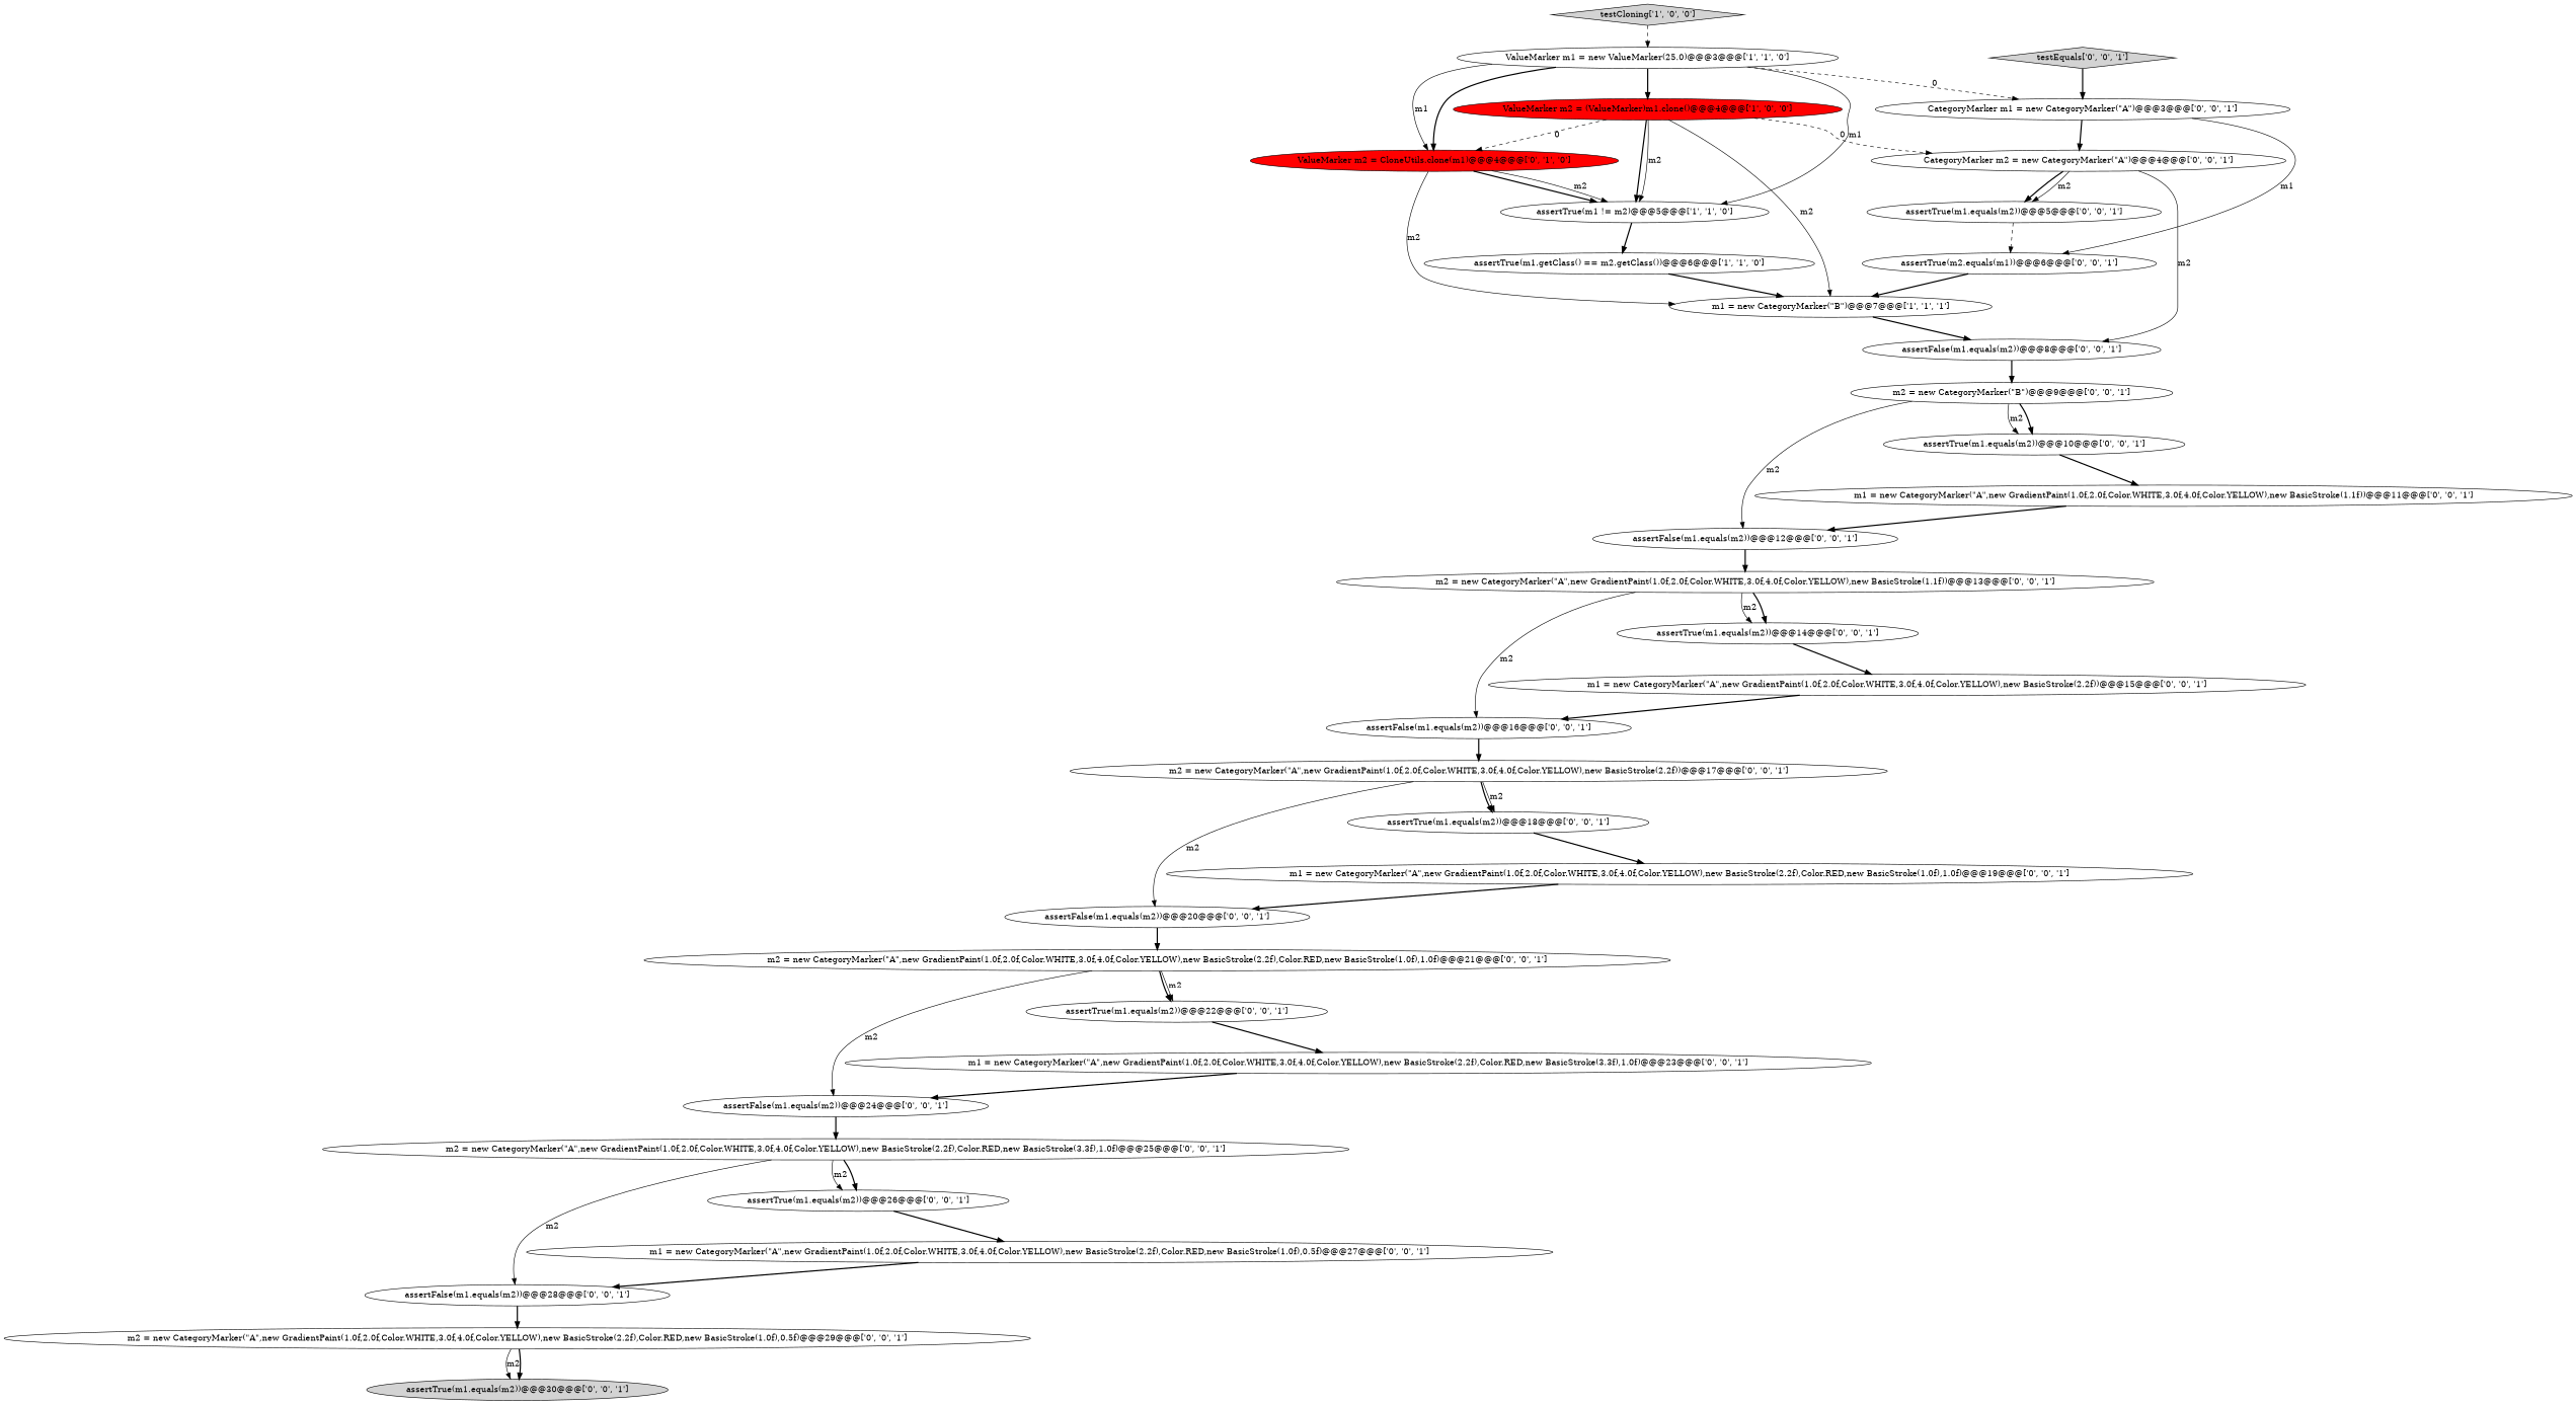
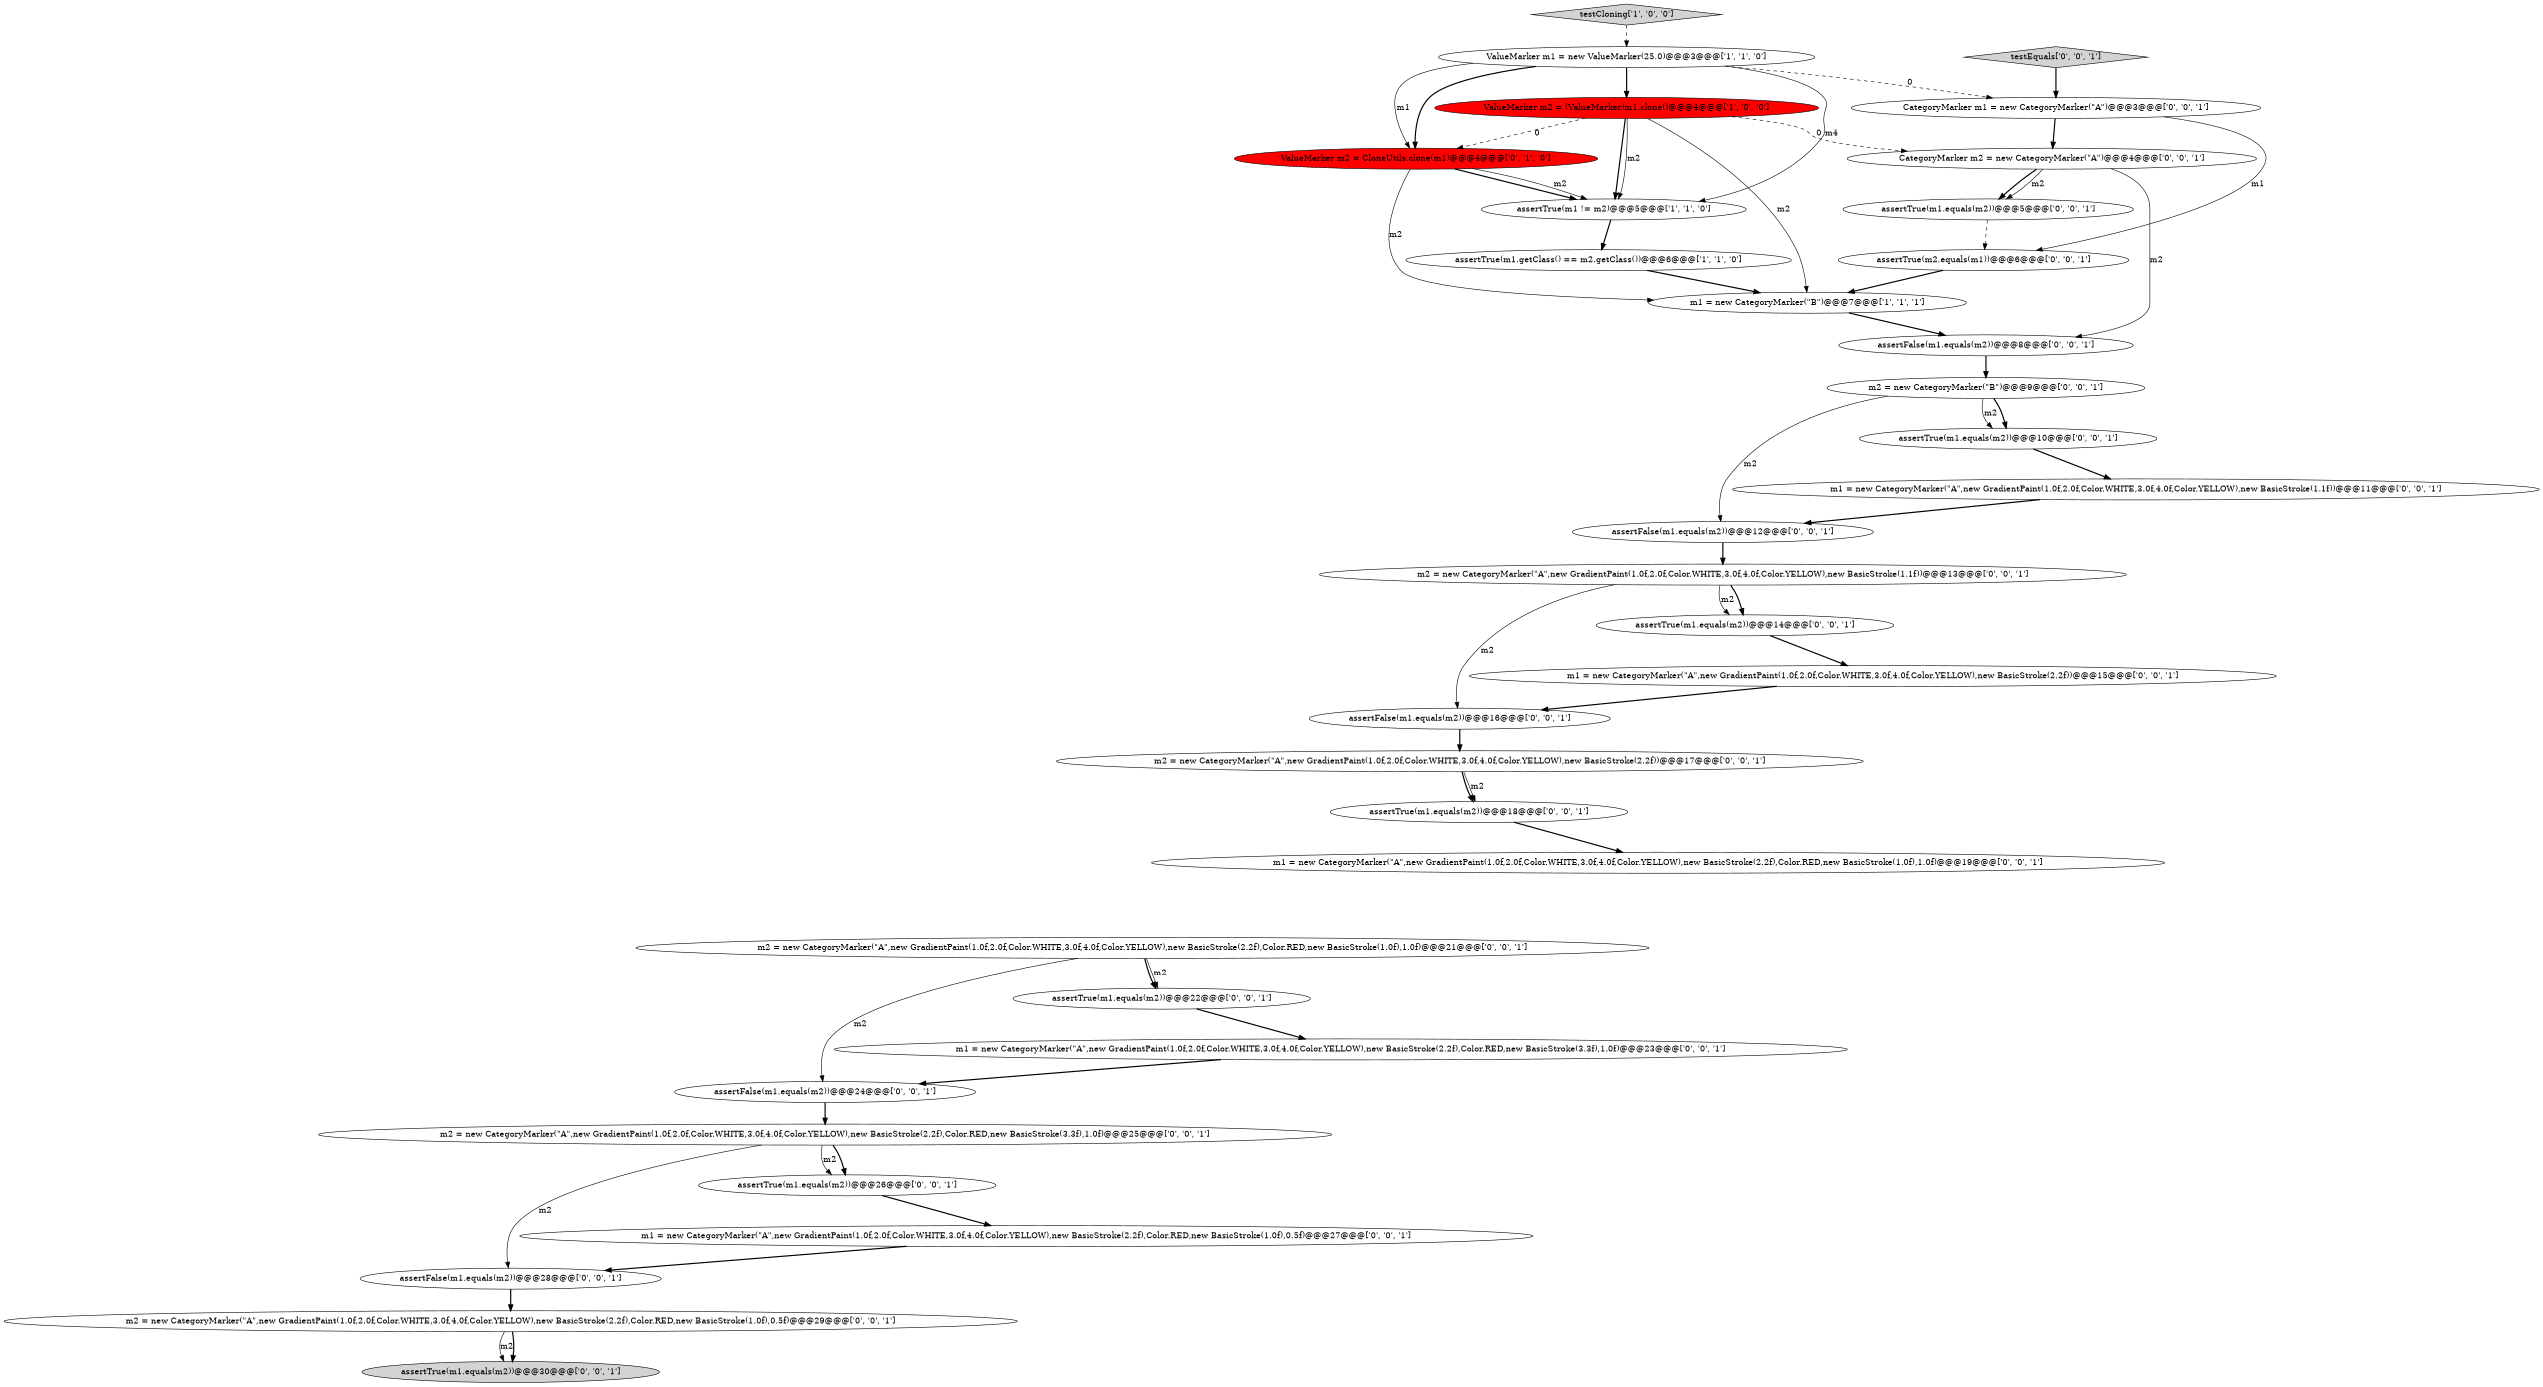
  digraph {
    node [fillcolor=white shape=ellipse style=filled]
    edge [style=bold]
    n1 [label="assertFalse(m1.equals(m2))@@@8@@@['0', '0', '1']"]
    n2 [label="m2 = new CategoryMarker(\"B\")@@@9@@@['0', '0', '1']"]
    n3 [label="assertFalse(m1.equals(m2))@@@12@@@['0', '0', '1']"]
    n4 [label="assertTrue(m1.equals(m2))@@@10@@@['0', '0', '1']"]
    n5 [label="CategoryMarker m1 = new CategoryMarker(\"A\")@@@3@@@['0', '0', '1']"]
    n6 [label="assertTrue(m2.equals(m1))@@@6@@@['0', '0', '1']"]
    n7 [label="CategoryMarker m2 = new CategoryMarker(\"A\")@@@4@@@['0', '0', '1']"]
    n8 [label="m1 = new CategoryMarker(\"B\")@@@7@@@['1', '1', '1']"]
    n9 [label="assertTrue(m1.equals(m2))@@@5@@@['0', '0', '1']"]
-   n10 [label="assertFalse(m1.equals(m2))@@@20@@@['0', '0', '1']"]
    n11 [label="m2 = new CategoryMarker(\"A\",new GradientPaint(1.0f,2.0f,Color.WHITE,3.0f,4.0f,Color.YELLOW),new BasicStroke(2.2f),Color.RED,new BasicStroke(1.0f),1.0f)@@@21@@@['0', '0', '1']"]
    n12 [label="assertTrue(m1.equals(m2))@@@22@@@['0', '0', '1']"]
    n13 [label="assertFalse(m1.equals(m2))@@@24@@@['0', '0', '1']"]
    n14 [label="m1 = new CategoryMarker(\"A\",new GradientPaint(1.0f,2.0f,Color.WHITE,3.0f,4.0f,Color.YELLOW),new BasicStroke(2.2f),Color.RED,new BasicStroke(3.3f),1.0f)@@@23@@@['0', '0', '1']"]
    n15 [label="m2 = new CategoryMarker(\"A\",new GradientPaint(1.0f,2.0f,Color.WHITE,3.0f,4.0f,Color.YELLOW),new BasicStroke(2.2f),Color.RED,new BasicStroke(3.3f),1.0f)@@@25@@@['0', '0', '1']"]
    n16 [label="ValueMarker m1 = new ValueMarker(25.0)@@@3@@@['1', '1', '0']"]
    n17 [fillcolor=red label="ValueMarker m2 = CloneUtils.clone(m1)@@@4@@@['0', '1', '0']"]
    n18 [fillcolor=red label="ValueMarker m2 = (ValueMarker)m1.clone()@@@4@@@['1', '0', '0']"]
    n19 [label="assertTrue(m1 != m2)@@@5@@@['1', '1', '0']"]
    n20 [label="assertTrue(m1.getClass() == m2.getClass())@@@6@@@['1', '1', '0']"]
    n21 [label="m2 = new CategoryMarker(\"A\",new GradientPaint(1.0f,2.0f,Color.WHITE,3.0f,4.0f,Color.YELLOW),new BasicStroke(2.2f))@@@17@@@['0', '0', '1']"]
    n22 [label="assertTrue(m1.equals(m2))@@@18@@@['0', '0', '1']"]
    n23 [label="m1 = new CategoryMarker(\"A\",new GradientPaint(1.0f,2.0f,Color.WHITE,3.0f,4.0f,Color.YELLOW),new BasicStroke(2.2f),Color.RED,new BasicStroke(1.0f),1.0f)@@@19@@@['0', '0', '1']"]
    n24 [label="assertTrue(m1.equals(m2))@@@26@@@['0', '0', '1']"]
    n25 [label="m1 = new CategoryMarker(\"A\",new GradientPaint(1.0f,2.0f,Color.WHITE,3.0f,4.0f,Color.YELLOW),new BasicStroke(2.2f),Color.RED,new BasicStroke(1.0f),0.5f)@@@27@@@['0', '0', '1']"]
    n26 [label="assertFalse(m1.equals(m2))@@@28@@@['0', '0', '1']"]
    n27 [label="m1 = new CategoryMarker(\"A\",new GradientPaint(1.0f,2.0f,Color.WHITE,3.0f,4.0f,Color.YELLOW),new BasicStroke(1.1f))@@@11@@@['0', '0', '1']"]
    n28 [label="m2 = new CategoryMarker(\"A\",new GradientPaint(1.0f,2.0f,Color.WHITE,3.0f,4.0f,Color.YELLOW),new BasicStroke(1.1f))@@@13@@@['0', '0', '1']"]
    n29 [fillcolor=lightgray label="assertTrue(m1.equals(m2))@@@30@@@['0', '0', '1']"]
    n30 [label="assertTrue(m1.equals(m2))@@@14@@@['0', '0', '1']"]
    n31 [label="assertFalse(m1.equals(m2))@@@16@@@['0', '0', '1']"]
    n32 [label="m1 = new CategoryMarker(\"A\",new GradientPaint(1.0f,2.0f,Color.WHITE,3.0f,4.0f,Color.YELLOW),new BasicStroke(2.2f))@@@15@@@['0', '0', '1']"]
    n33 [label="m2 = new CategoryMarker(\"A\",new GradientPaint(1.0f,2.0f,Color.WHITE,3.0f,4.0f,Color.YELLOW),new BasicStroke(2.2f),Color.RED,new BasicStroke(1.0f),0.5f)@@@29@@@['0', '0', '1']"]
    n34 [fillcolor=lightgray label="testCloning['1', '0', '0']" shape=diamond]
    n35 [fillcolor=lightgray label="testEquals['0', '0', '1']" shape=diamond]
    n1 -> n2
    n2 -> n3 [label=m2 style=solid]
    n2 -> n4
    n2 -> n4 [label=m2 style=solid]
    n3 -> n28
    n4 -> n27
    n5 -> n6 [label=m1 style=solid]
    n5 -> n7
    n6 -> n8
    n7 -> n1 [label=m2 style=solid]
    n7 -> n9
    n7 -> n9 [label=m2 style=solid]
    n8 -> n1
    n9 -> n6 [style=dashed]
-   n10 -> n11
    n11 -> n12 [label=m2 style=solid]
    n11 -> n12
    n11 -> n13 [label=m2 style=solid]
    n12 -> n14
    n13 -> n15
    n14 -> n13
    n15 -> n24
    n15 -> n24 [label=m2 style=solid]
    n15 -> n26 [label=m2 style=solid]
    n16 -> n5 [label=0 style=dashed]
    n16 -> n17 [label=m1 style=solid]
    n16 -> n17
    n16 -> n18
-   n16 -> n19 [label=m1 style=solid]
+   n16 -> n19 [label=m4 style=solid]
    n17 -> n8 [label=m2 style=solid]
    n17 -> n19
    n17 -> n19 [label=m2 style=solid]
    n18 -> n7 [label=0 style=dashed]
    n18 -> n8 [label=m2 style=solid]
    n18 -> n17 [label=0 style=dashed]
    n18 -> n19 [label=m2 style=solid]
    n18 -> n19
    n19 -> n20
    n20 -> n8
-   n21 -> n10 [label=m2 style=solid]
    n21 -> n22 [label=m2 style=solid]
    n21 -> n22
    n22 -> n23
-   n23 -> n10
    n24 -> n25
    n25 -> n26
    n26 -> n33
    n27 -> n3
    n28 -> n30
    n28 -> n30 [label=m2 style=solid]
    n28 -> n31 [label=m2 style=solid]
    n30 -> n32
    n31 -> n21
    n32 -> n31
    n33 -> n29 [label=m2 style=solid]
    n33 -> n29
    n34 -> n16 [style=dashed]
    n35 -> n5
  }
